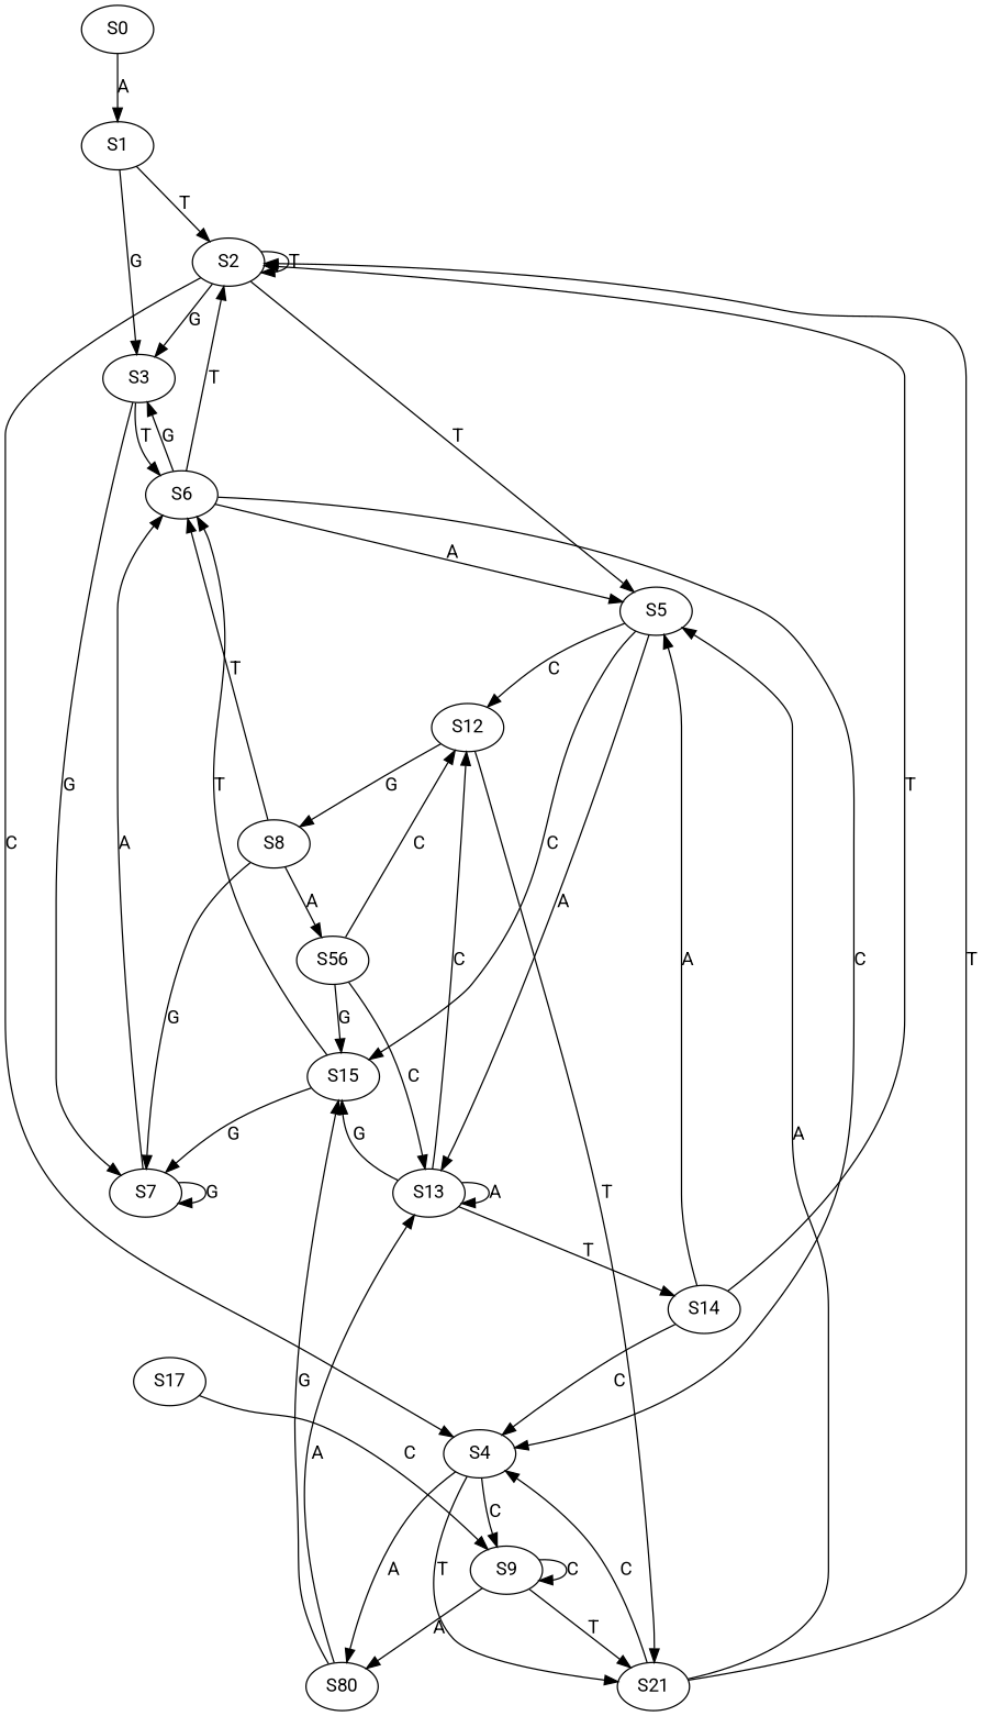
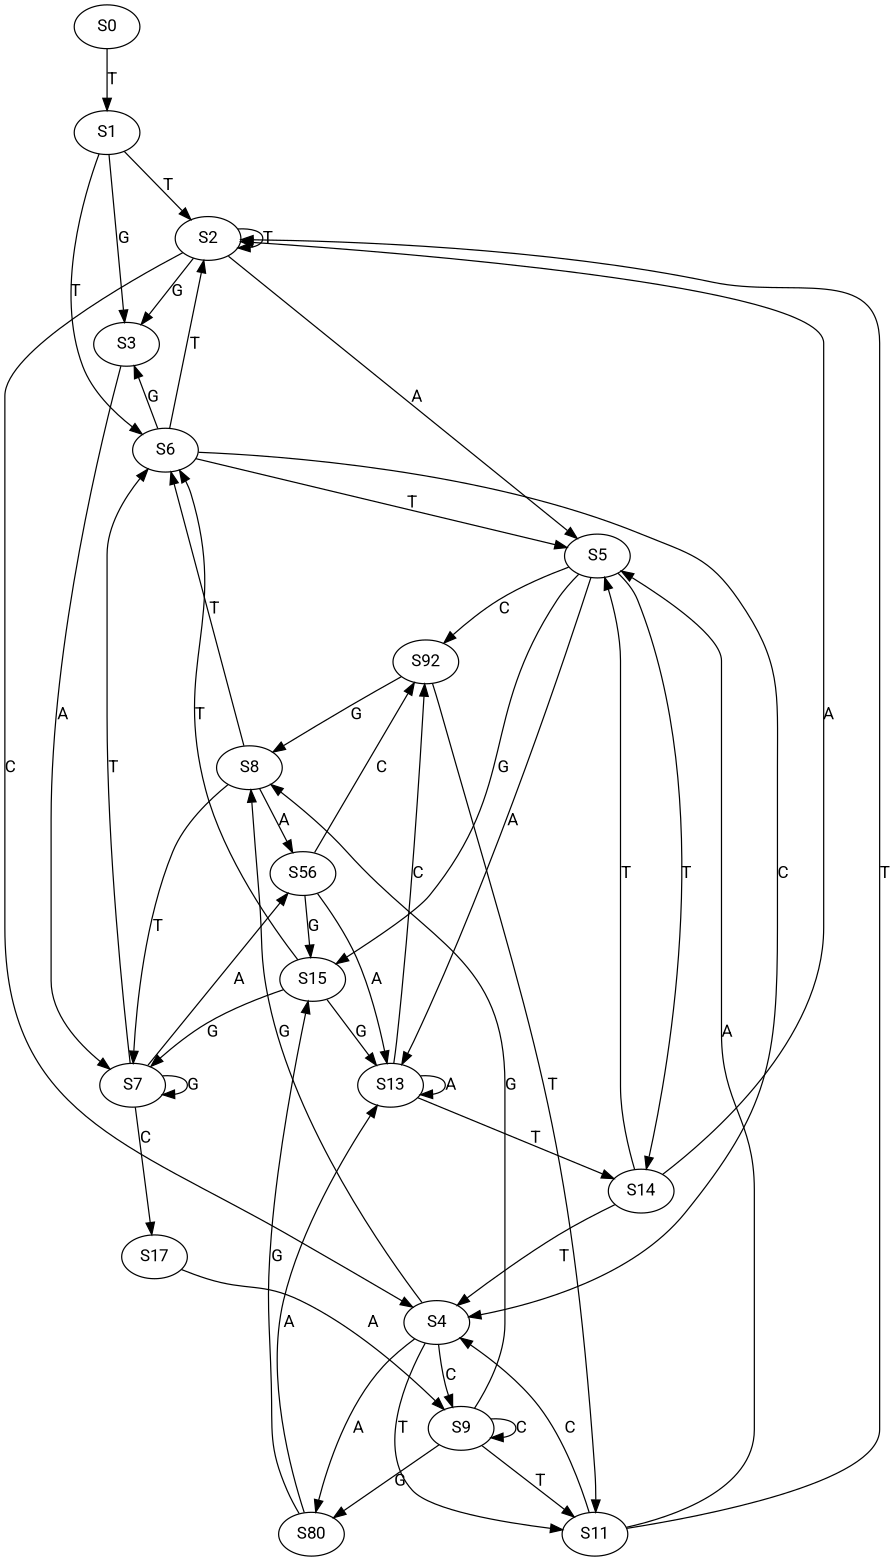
  strict digraph {
    fontname=Roboto
    node [fontname=Roboto]
    edge [fontname=Roboto]
    S0
    S1
    S2
    S3
    S4
    S5
    S6
    S7
    S8
    S9
    n11 [label=S80]
-   S11 [label=S21]
-   S12
+   S11
+   S12 [label=S92]
    S13
    S14
    S15
    n17 [label=S56]
    S17
-   S0 -> S1 [label=A]
+   S0 -> S1 [label=T]
    S1 -> S2 [label=T]
    S1 -> S3 [label=G]
    S2 -> S2 [label=T]
    S2 -> S3 [label=G]
    S2 -> S4 [label=C]
-   S2 -> S5 [label=T]
-   S3 -> S6 [label=T]
-   S3 -> S7 [label=G]
+   S2 -> S5 [label=A]
+   S1 -> S6 [label=T]
+   S3 -> S7 [label=A]
+   S4 -> S8 [label=G]
    S4 -> S9 [label=C]
    S4 -> n11 [label=A]
    S4 -> S11 [label=T]
    S5 -> S12 [label=C]
    S5 -> S13 [label=A]
-   S5 -> S15 [label=C]
+   S5 -> S14 [label=T]
+   S5 -> S15 [label=G]
    S6 -> S2 [label=T]
    S6 -> S3 [label=G]
    S6 -> S4 [label=C]
-   S6 -> S5 [label=A]
-   S7 -> S6 [label=A]
+   S6 -> S5 [label=T]
+   S7 -> S6 [label=T]
    S7 -> S7 [label=G]
+   S7 -> n17 [label=A]
+   S7 -> S17 [label=C]
    S8 -> S6 [label=T]
-   S8 -> S7 [label=G]
+   S8 -> S7 [label=T]
    S8 -> n17 [label=A]
+   S9 -> S8 [label=G]
    S9 -> S9 [label=C]
-   S9 -> n11 [label=A]
+   S9 -> n11 [label=G]
    S9 -> S11 [label=T]
    n11 -> S13 [label=A]
    n11 -> S15 [label=G]
    S11 -> S2 [label=T]
    S11 -> S4 [label=C]
    S11 -> S5 [label=A]
    S12 -> S8 [label=G]
    S12 -> S11 [label=T]
    S13 -> S12 [label=C]
    S13 -> S13 [label=A]
    S13 -> S14 [label=T]
-   S13 -> S15 [label=G]
-   S14 -> S2 [label=T]
-   S14 -> S4 [label=C]
-   S14 -> S5 [label=A]
+   S15 -> S13 [label=G]
+   S14 -> S2 [label=A]
+   S14 -> S4 [label=T]
+   S14 -> S5 [label=T]
    S15 -> S6 [label=T]
    S15 -> S7 [label=G]
    n17 -> S12 [label=C]
-   n17 -> S13 [label=C]
+   n17 -> S13 [label=A]
    n17 -> S15 [label=G]
-   S17 -> S9 [label=C]
+   S17 -> S9 [label=A]
  }
